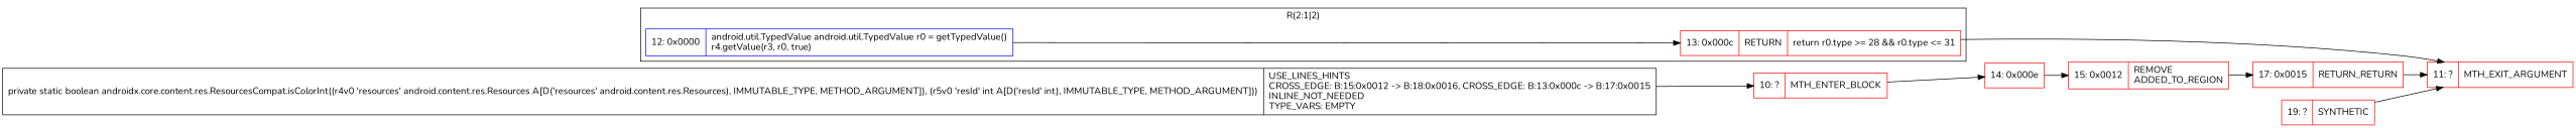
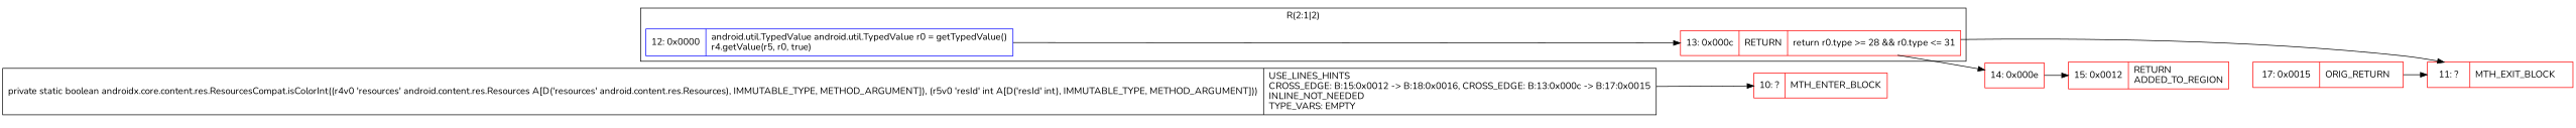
  digraph {
    fontname=Nunito
    rankdir=LR
    node [color=red fontname=Nunito shape=record]
    edge [fontname=Nunito]
-   n1 [color=blue label="{12\:\ 0x0000|android.util.TypedValue android.util.TypedValue r0 = getTypedValue()\lr4.getValue(r3, r0, true)\l}"]
+   n1 [color=blue label="{12\:\ 0x0000|android.util.TypedValue android.util.TypedValue r0 = getTypedValue()\lr4.getValue(r5, r0, true)\l}"]
    n2 [label="{13\:\ 0x000c|RETURN\l|return r0.type \>= 28 && r0.type \<= 31\l}"]
    n3 [label="{14\:\ 0x000e}"]
-   n4 [label="{11\:\ ?|MTH_EXIT_ARGUMENT\l}"]
-   n5 [label="{15\:\ 0x0012|REMOVE\lADDED_TO_REGION\l}"]
-   n6 [label="{17\:\ 0x0015|RETURN_RETURN\l}"]
+   n4 [label="{11\:\ ?|MTH_EXIT_BLOCK\l}"]
+   n5 [label="{15\:\ 0x0012|RETURN\lADDED_TO_REGION\l}"]
+   n6 [label="{17\:\ 0x0015|ORIG_RETURN\l}"]
    n7 [label="{10\:\ ?|MTH_ENTER_BLOCK\l}"]
-   n8 [label="{19\:\ ?|SYNTHETIC\l}"]
    n9 [label="{private static boolean androidx.core.content.res.ResourcesCompat.isColorInt((r4v0 'resources' android.content.res.Resources A[D('resources' android.content.res.Resources), IMMUTABLE_TYPE, METHOD_ARGUMENT]), (r5v0 'resId' int A[D('resId' int), IMMUTABLE_TYPE, METHOD_ARGUMENT]))  | USE_LINES_HINTS\lCROSS_EDGE: B:15:0x0012 \-\> B:18:0x0016, CROSS_EDGE: B:13:0x000c \-\> B:17:0x0015\lINLINE_NOT_NEEDED\lTYPE_VARS: EMPTY\l}" color=""]
    subgraph cluster_1 {
      label="R(2:1|2)"
      n1
      n2
    }
    n1 -> n2
-   n7 -> n3
+   n2 -> n3
    n2 -> n4
    n3 -> n5
-   n5 -> n6
    n6 -> n4
-   n8 -> n4
    n9 -> n7
  }
